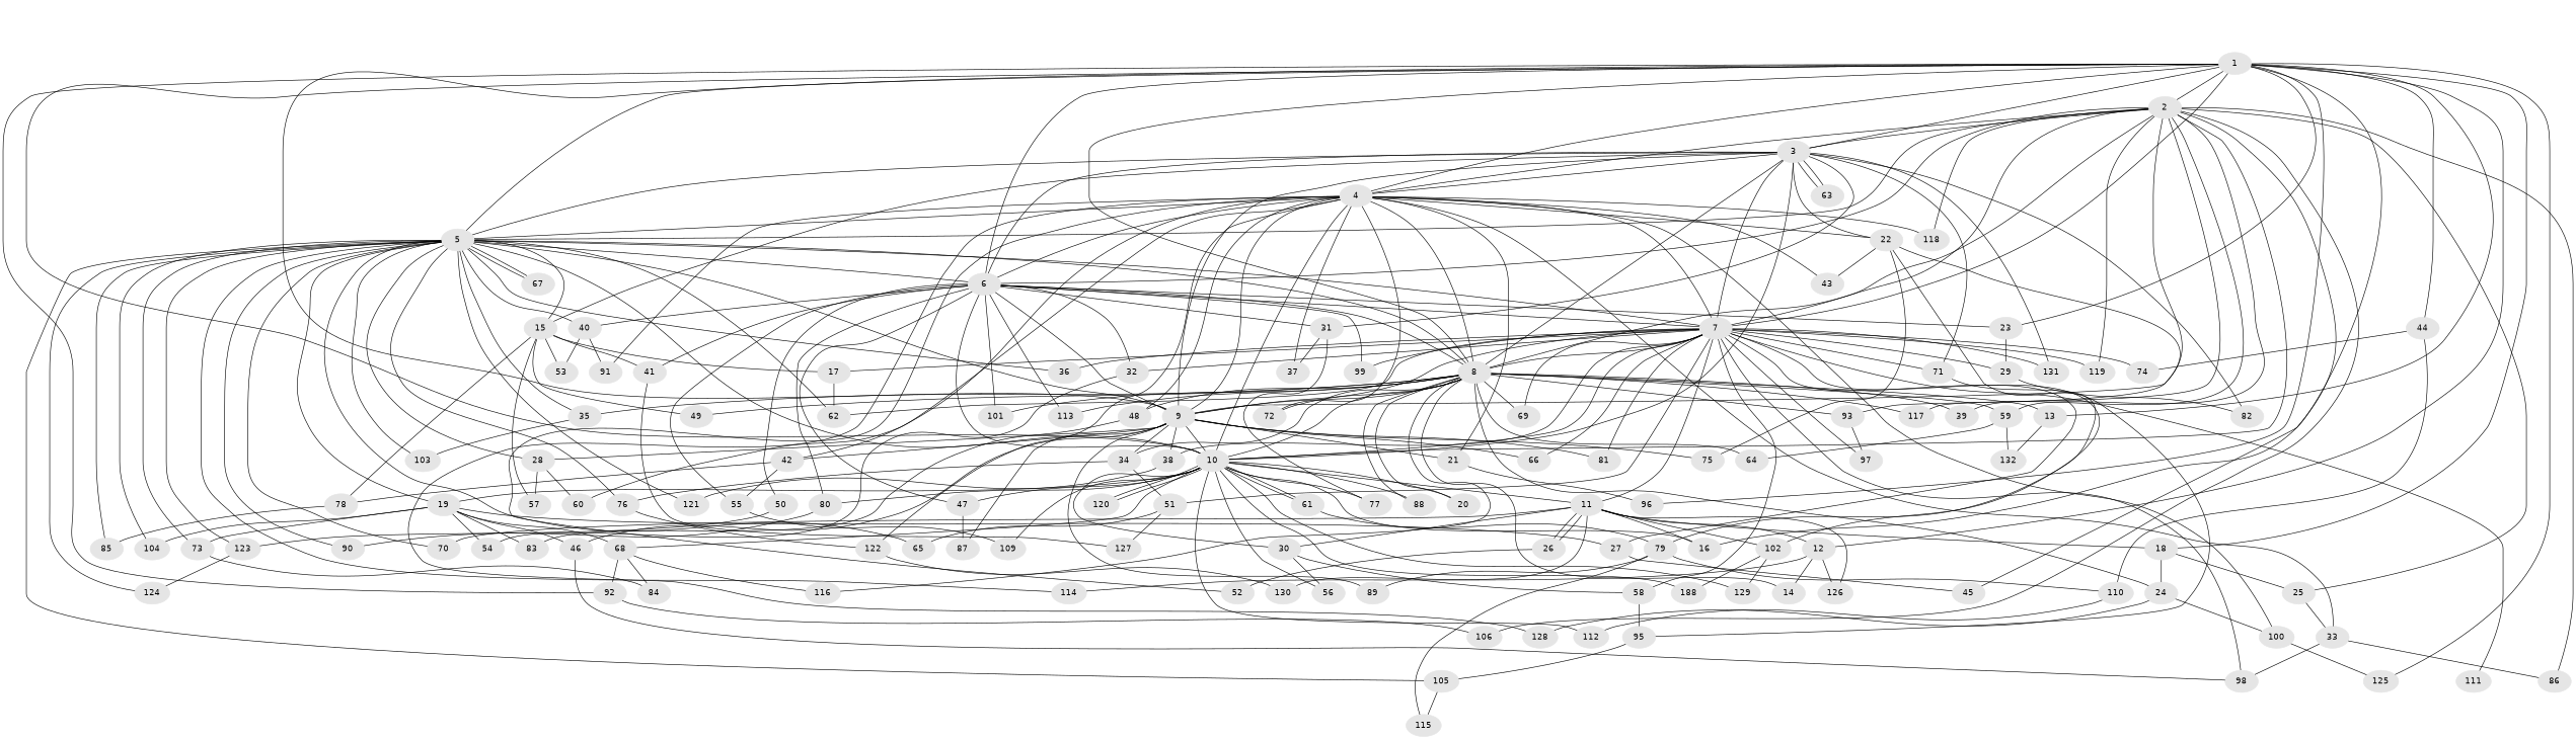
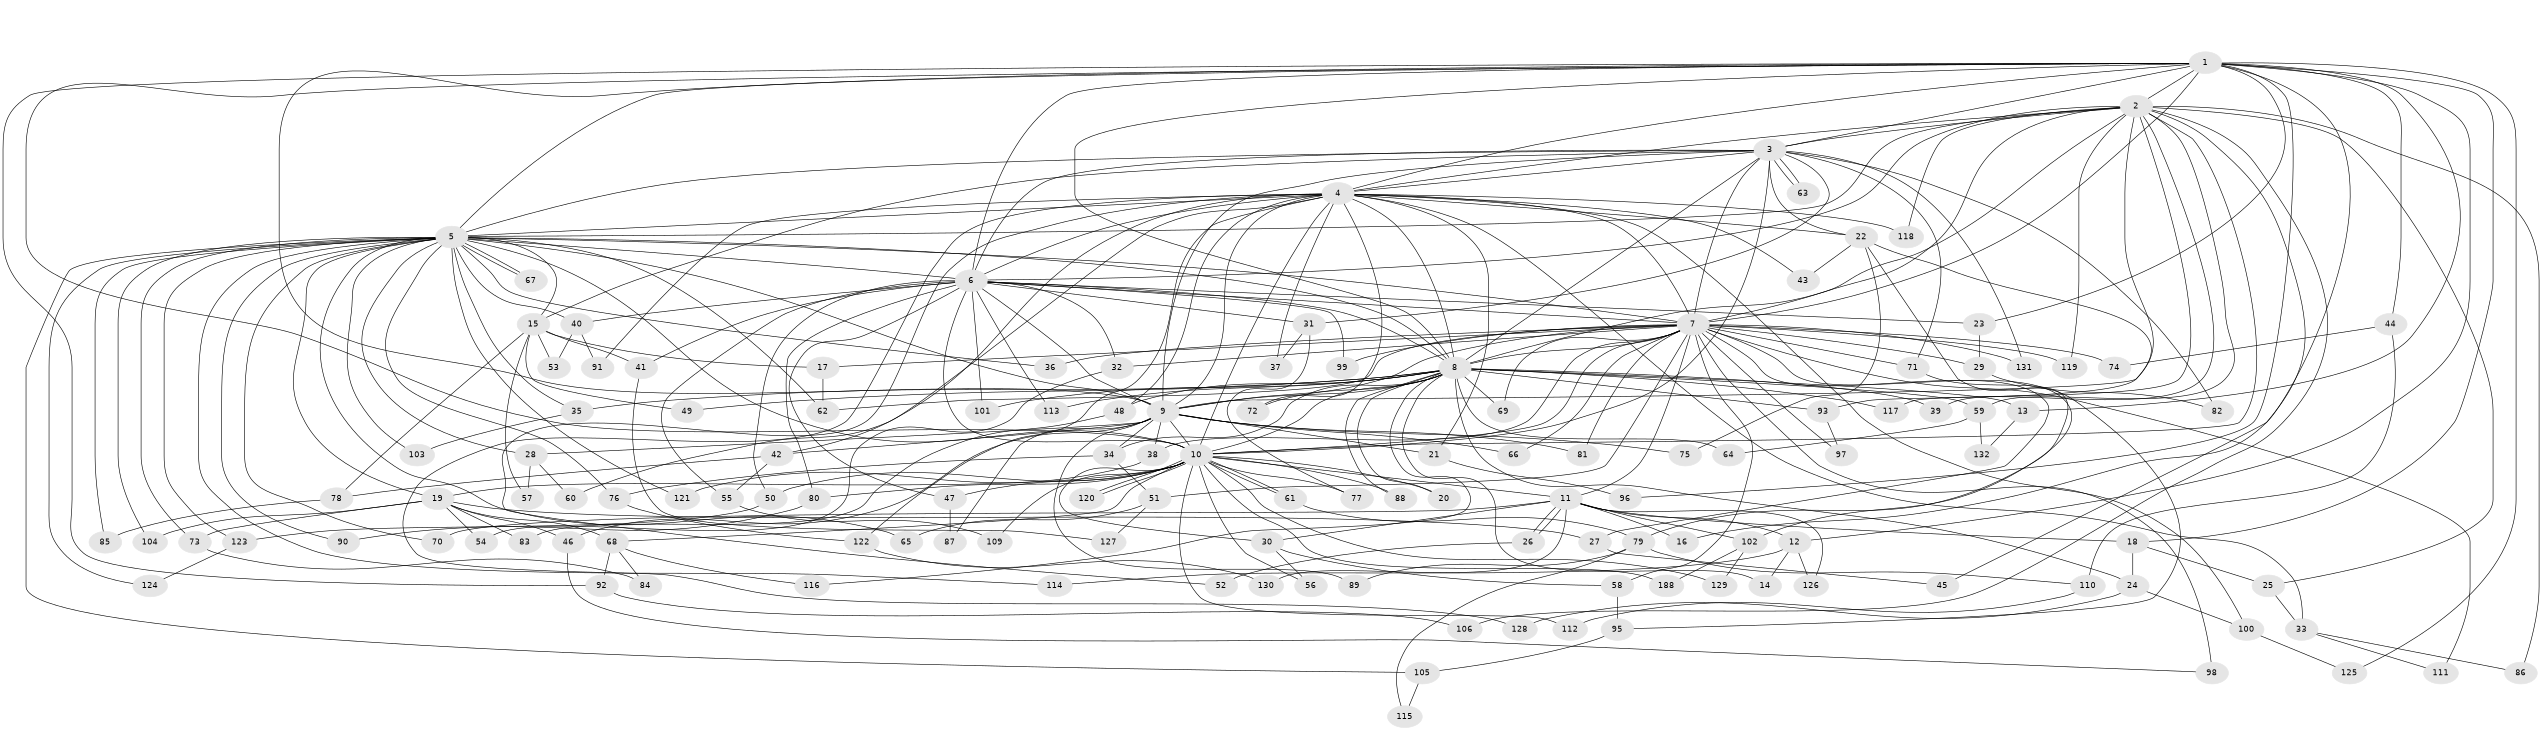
  graph {
    fontname="DejaVu Sans"
    node [color=gray90 fontname="DejaVu Sans" style=filled]
    edge [fontname="DejaVu Sans"]
    1
    2
    3
    4
    5
    6
    7
    8
    9
    10
    12
    13
    16
    18
    23
    44
    92
    96
    125
    25
    39
    45
    59
    86
    106
    117
    118
    119
    15
    22
    31
    63
    71
    82
    131
    21
    33
    37
    42
    43
    48
    52
    60
    72
    91
    100
    122
    128
    19
    28
    35
    36
    40
    65
    67
    70
    73
    76
    85
    90
    103
    104
    105
    114
    121
    123
    124
    62
    32
    41
    47
    50
    55
    80
    99
    101
    113
    11
    17
    27
    29
    38
    51
    58
    66
    69
    74
    81
    97
    98
    102
    111
    14
    20
    24
    34
    49
    64
    88
    93
    116
    46
    75
    87
    89
    30
    56
    61
    68
    77
    n111 [label=188]
    109
    112
    120
    129
    126
    132
    110
    53
    57
    78
    95
    79
    83
    130
    54
    84
    115
    127
    26
    1 -- 2
    1 -- 3
    1 -- 4
    1 -- 5
    1 -- 6
    1 -- 7
    1 -- 8
    1 -- 9
    1 -- 10
    1 -- 12
    1 -- 13
    1 -- 16
    1 -- 18
    1 -- 23
    1 -- 44
    1 -- 92
    1 -- 96
    1 -- 125
    2 -- 3
    2 -- 4
    2 -- 5
    2 -- 6
    2 -- 7
    2 -- 8
    2 -- 9
    2 -- 10
    2 -- 25
    2 -- 39
    2 -- 45
    2 -- 59
    2 -- 86
    2 -- 106
    2 -- 117
    2 -- 118
    2 -- 119
    3 -- 4
    3 -- 5
    3 -- 6
    3 -- 7
    3 -- 8
    3 -- 9
    3 -- 10
    3 -- 15
    3 -- 22
    3 -- 31
    3 -- 63
    3 -- 63
    3 -- 71
    3 -- 82
    3 -- 131
    4 -- 5
    4 -- 6
    4 -- 7
    4 -- 8
    4 -- 9
    4 -- 10
    4 -- 118
    4 -- 22
    4 -- 21
    4 -- 33
    4 -- 37
    4 -- 42
    4 -- 43
    4 -- 48
    4 -- 52
    4 -- 60
    4 -- 72
    4 -- 91
    4 -- 100
    4 -- 122
    4 -- 128
    5 -- 6
    5 -- 7
    5 -- 8
    5 -- 9
    5 -- 10
    5 -- 15
    5 -- 19
    5 -- 28
    5 -- 35
    5 -- 36
    5 -- 40
    5 -- 65
    5 -- 67
    5 -- 67
    5 -- 70
    5 -- 73
    5 -- 76
    5 -- 85
    5 -- 90
    5 -- 103
    5 -- 104
    5 -- 105
    5 -- 114
    5 -- 121
    5 -- 123
    5 -- 124
    5 -- 62
    6 -- 7
    6 -- 8
    6 -- 9
    6 -- 10
    6 -- 23
    6 -- 31
    6 -- 40
    6 -- 32
    6 -- 41
    6 -- 47
    6 -- 50
    6 -- 55
    6 -- 80
    6 -- 99
    6 -- 101
    6 -- 113
    7 -- 8
    7 -- 9
    7 -- 10
    7 -- 119
    7 -- 71
    7 -- 131
    7 -- 36
    7 -- 62
    7 -- 32
    7 -- 99
    7 -- 11
    7 -- 17
    7 -- 27
    7 -- 29
    7 -- 38
    7 -- 51
    7 -- 58
    7 -- 66
    7 -- 69
    7 -- 74
    7 -- 81
    7 -- 97
    7 -- 98
    7 -- 102
    7 -- 111
    8 -- 9
    8 -- 10
    8 -- 13
    8 -- 39
    8 -- 59
    8 -- 117
    8 -- 48
    8 -- 72
    8 -- 35
    8 -- 101
    8 -- 113
    8 -- 69
    8 -- 14
    8 -- 20
    8 -- 24
    8 -- 34
    8 -- 49
    8 -- 64
    8 -- 88
    8 -- 93
    8 -- 116
    9 -- 10
    9 -- 21
    9 -- 42
    9 -- 28
    9 -- 38
    9 -- 66
    9 -- 81
    9 -- 34
    9 -- 46
    9 -- 75
    9 -- 87
    9 -- 89
    10 -- 19
    10 -- 47
-   10 -- 16
+   10 -- 50
    10 -- 80
    10 -- 11
    10 -- 20
    10 -- 88
    10 -- 30
    10 -- 56
    10 -- 61
    10 -- 61
    10 -- 68
    10 -- 77
    10 -- n111
    10 -- 109
    10 -- 112
    10 -- 120
    10 -- 120
    10 -- 129
    12 -- 114
    12 -- 14
    12 -- 126
    13 -- 132
    18 -- 25
    18 -- 24
    23 -- 29
    44 -- 74
    44 -- 110
    92 -- 106
    25 -- 33
    59 -- 64
    59 -- 132
    15 -- 41
    15 -- 17
    15 -- 49
    15 -- 53
    15 -- 57
    15 -- 78
    22 -- 43
    22 -- 93
    22 -- 75
    22 -- 95
    31 -- 37
    31 -- 77
    71 -- 79
    21 -- 96
    33 -- 86
-   33 -- 98
+   33 -- 111
    42 -- 55
    42 -- 78
    48 -- 83
    100 -- 125
    122 -- 130
    19 -- 73
    19 -- 104
    19 -- 27
    19 -- 46
    19 -- 68
    19 -- 83
    19 -- 54
    28 -- 60
    28 -- 57
    35 -- 103
    40 -- 91
    40 -- 53
    73 -- 84
    76 -- 122
    105 -- 115
    123 -- 124
    32 -- 54
    41 -- 127
    47 -- 87
    50 -- 123
    55 -- 109
    80 -- 90
    11 -- 12
    11 -- 16
    11 -- 18
    11 -- 70
    11 -- 102
    11 -- 30
    11 -- 126
    11 -- 130
    11 -- 26
    11 -- 26
    17 -- 62
    27 -- 45
    29 -- 82
    38 -- 121
    51 -- 65
    51 -- 127
    58 -- 95
    102 -- n111
    102 -- 129
    24 -- 100
    24 -- 128
    34 -- 76
    34 -- 51
    93 -- 97
    46 -- 98
    30 -- 58
    30 -- 56
    61 -- 79
    68 -- 92
    68 -- 116
    68 -- 84
    110 -- 112
    78 -- 85
    95 -- 105
    79 -- 89
    79 -- 110
    79 -- 115
    26 -- 52
  }
